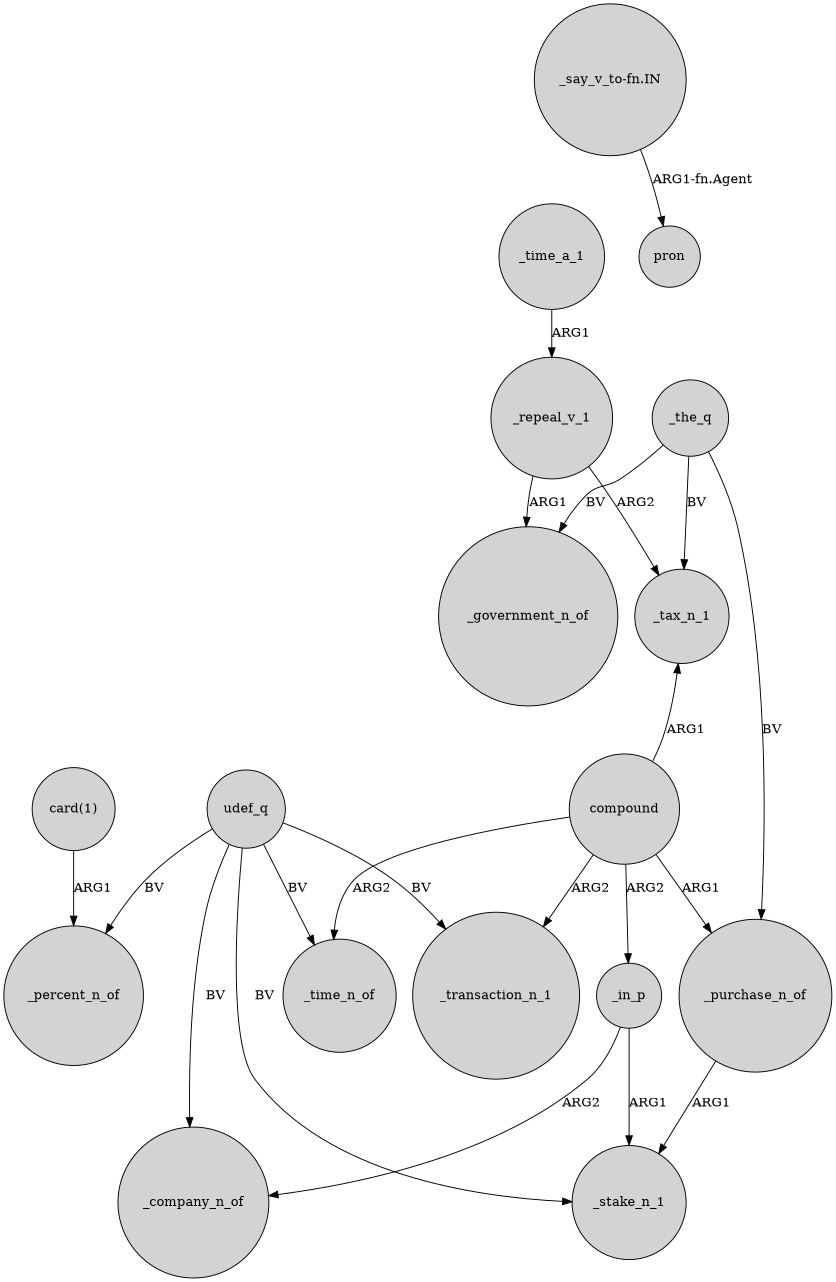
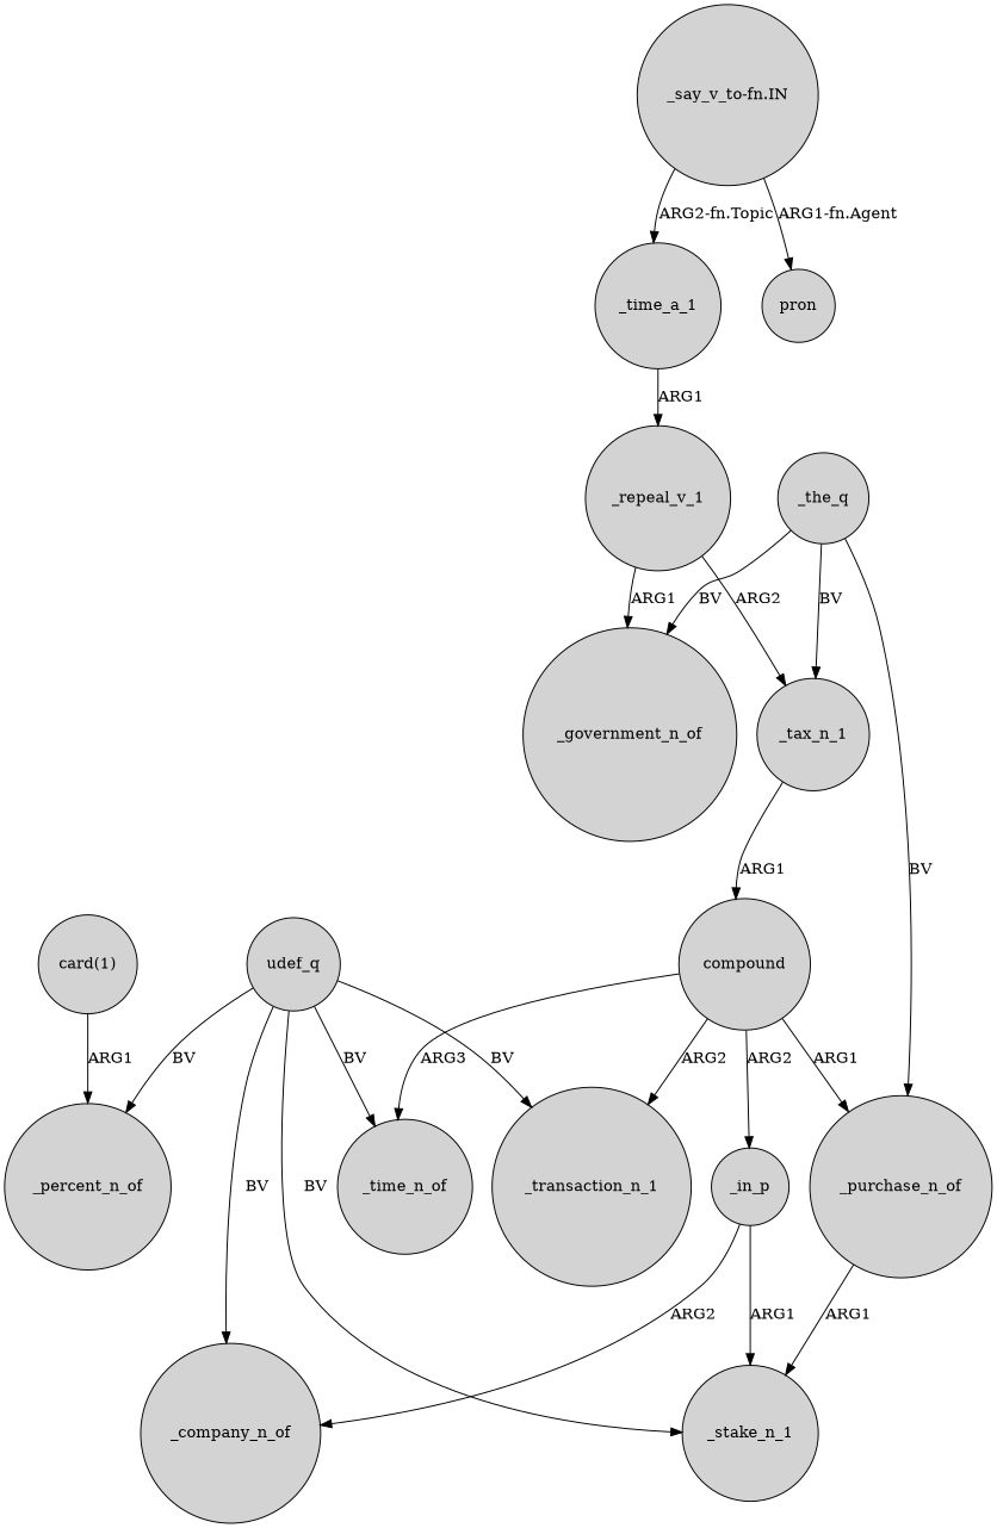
  digraph {
    node [shape=circle style=filled]
    "card(1)"
    _percent_n_of
    n3 [label=_time_a_1]
    "_say_v_to-fn.IN"
    pron
    _repeal_v_1
    _tax_n_1
    _government_n_of
    _purchase_n_of
    _stake_n_1
    _the_q
    compound
    _time_n_of
    _transaction_n_1
    _in_p
    _company_n_of
    udef_q
    "card(1)" -> _percent_n_of [label=ARG1]
    n3 -> _repeal_v_1 [label=ARG1]
+   "_say_v_to-fn.IN" -> n3 [label="ARG2-fn.Topic"]
    "_say_v_to-fn.IN" -> pron [label="ARG1-fn.Agent"]
    _repeal_v_1 -> _tax_n_1 [label=ARG2]
    _repeal_v_1 -> _government_n_of [label=ARG1]
    _purchase_n_of -> _stake_n_1 [label=ARG1]
    _the_q -> _tax_n_1 [label=BV]
    _the_q -> _government_n_of [label=BV]
    _the_q -> _purchase_n_of [label=BV]
-   compound -> _tax_n_1 [label=ARG1]
+   _tax_n_1 -> compound [label=ARG1]
    compound -> _purchase_n_of [label=ARG1]
-   compound -> _time_n_of [label=ARG2]
+   compound -> _time_n_of [label=ARG3]
    compound -> _transaction_n_1 [label=ARG2]
    compound -> _in_p [label=ARG2]
    _in_p -> _stake_n_1 [label=ARG1]
    _in_p -> _company_n_of [label=ARG2]
    udef_q -> _percent_n_of [label=BV]
    udef_q -> _stake_n_1 [label=BV]
    udef_q -> _time_n_of [label=BV]
    udef_q -> _transaction_n_1 [label=BV]
    udef_q -> _company_n_of [label=BV]
  }
